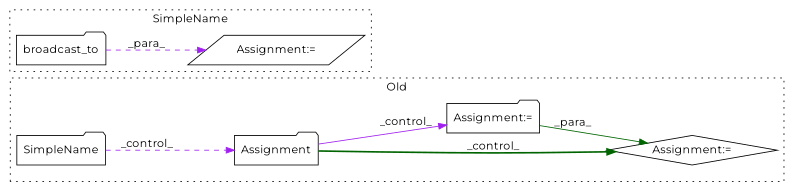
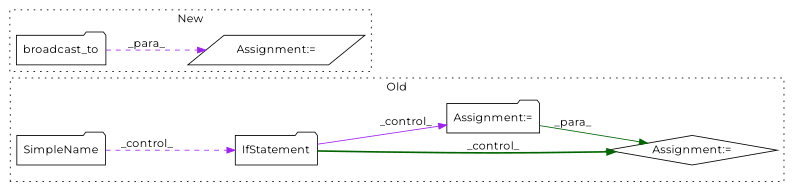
  digraph {
    fontname=Montserrat
    rankdir=LR
    node [a=7 fontname=Montserrat l=1 shape=folder]
    edge [color=purple fontname=Montserrat style=solid]
-   n1 [a=25 l="4,2" label=Assignment s="67222,67235"]
+   n1 [a=25 l="4,2" label=IfStatement s="67222,67235"]
    n2 [label="Assignment:=" s=67498 shape=diamond]
    n3 [a=42 label=SimpleName l=""]
    n4 [label="Assignment:=" s=67361]
    n5 [a=32 l="13,1" label=broadcast_to s="68646,68666"]
    n6 [label="Assignment:=" s=68645 shape=parallelogram]
    subgraph cluster_1 {
      label=Old
      style=dotted
      n1
      n2
      n3
      n4
    }
    subgraph cluster_2 {
-     label=SimpleName
+     label=New
      style=dotted
      n5
      n6
    }
    n1 -> n2 [color=darkgreen label=_control_ style=bold]
    n1 -> n4 [label=_control_]
    n3 -> n1 [label=_control_ style=dashed]
    n4 -> n2 [color=darkgreen label=_para_]
    n5 -> n6 [label=_para_ style=dashed]
  }
